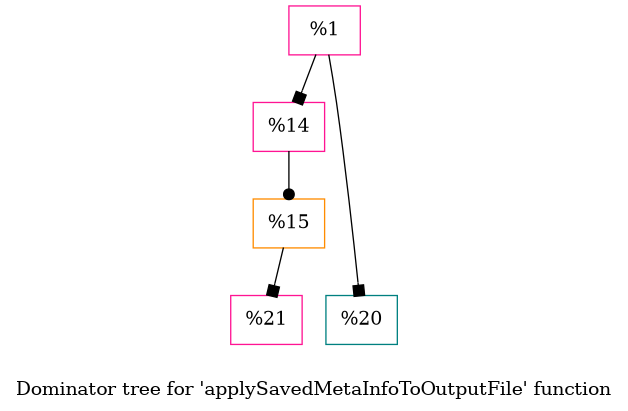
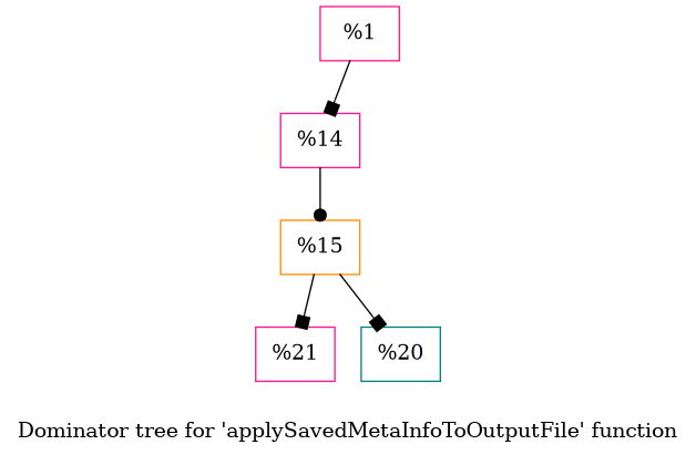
  digraph {
    label="Dominator tree for 'applySavedMetaInfoToOutputFile' function"
    node [color=deeppink shape=record]
    edge [arrowhead=box]
    n1 [label="{%1}"]
    n2 [label="{%14}"]
    n3 [color=darkorange label="{%15}"]
    n4 [color=teal label="{%20}"]
    n5 [label="{%21}"]
    n1 -> n2
    n2 -> n3 [arrowhead=dot]
-   n1 -> n4
+   n3 -> n4
    n3 -> n5
  }
